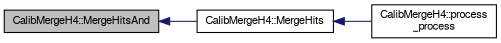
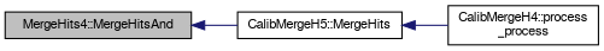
  digraph {
    rankdir=LR
    node [color=black fontname=FreeSans fontsize=10 shape=record]
    edge [color=midnightblue dir=back fontname=FreeSans fontsize=10 labelfontname=FreeSans labelfontsize=10 style=solid]
-   n1 [fillcolor=grey75 fontcolor=black height=0.2 label="CalibMergeH4::MergeHitsAnd" style=filled width=0.4]
-   n2 [height=0.2 label="CalibMergeH4::MergeHits" width=0.4]
+   n1 [fillcolor=grey75 fontcolor=black height=0.2 label="MergeHits4::MergeHitsAnd" style=filled width=0.4]
+   n2 [height=0.2 label="CalibMergeH5::MergeHits" width=0.4]
    n3 [height=0.2 label="CalibMergeH4::process\l_process" width=0.4]
    n1 -> n2
    n2 -> n3
  }
